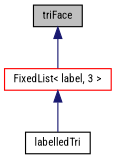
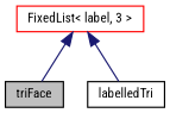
  digraph {
    fontname="Roboto Condensed"
    node [color=black fontname="Roboto Condensed" fontsize=10 shape=record]
    edge [color=midnightblue dir=back fontname="Roboto Condensed" fontsize=10 labelfontname=FreeSans labelfontsize=10 style=solid]
    n1 [fillcolor=grey75 fontcolor=black height=0.2 label=triFace style=filled width=0.4]
    n2 [height=0.2 label=labelledTri width=0.4]
    n3 [color=red height=0.2 label="FixedList\< label, 3 \>" width=0.4]
-   n1 -> n3
+   n3 -> n1
    n3 -> n2
  }
